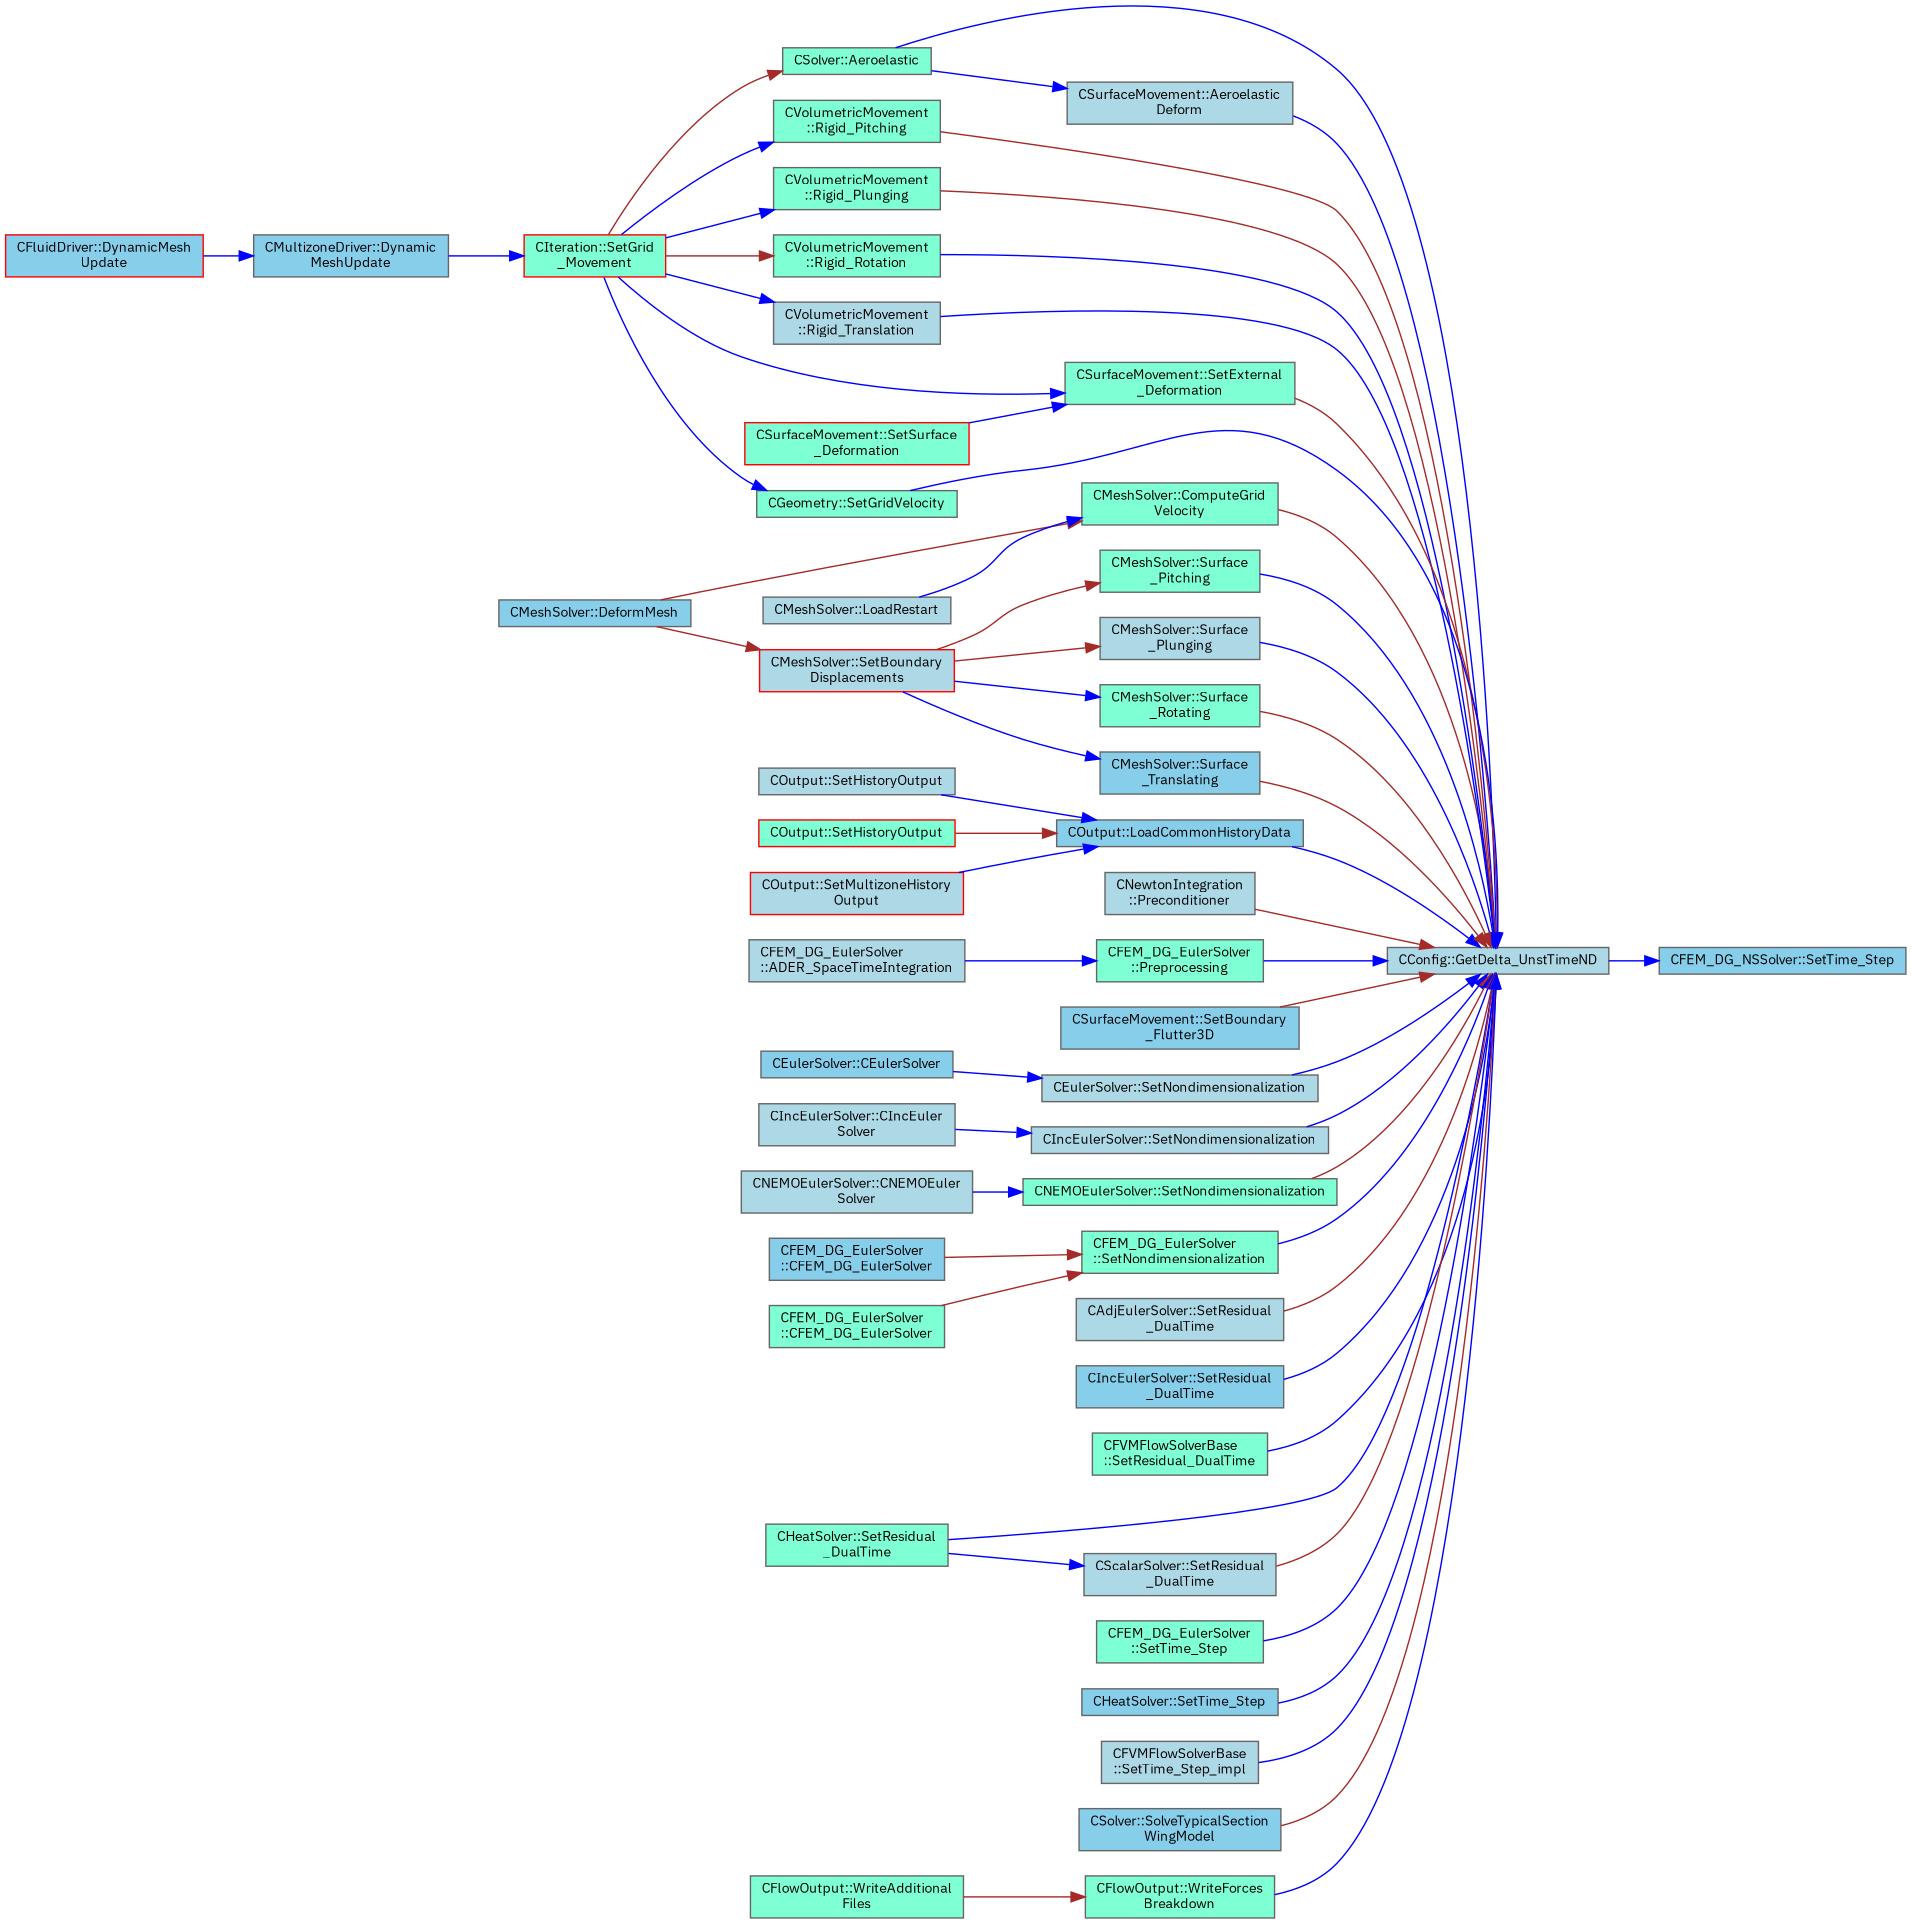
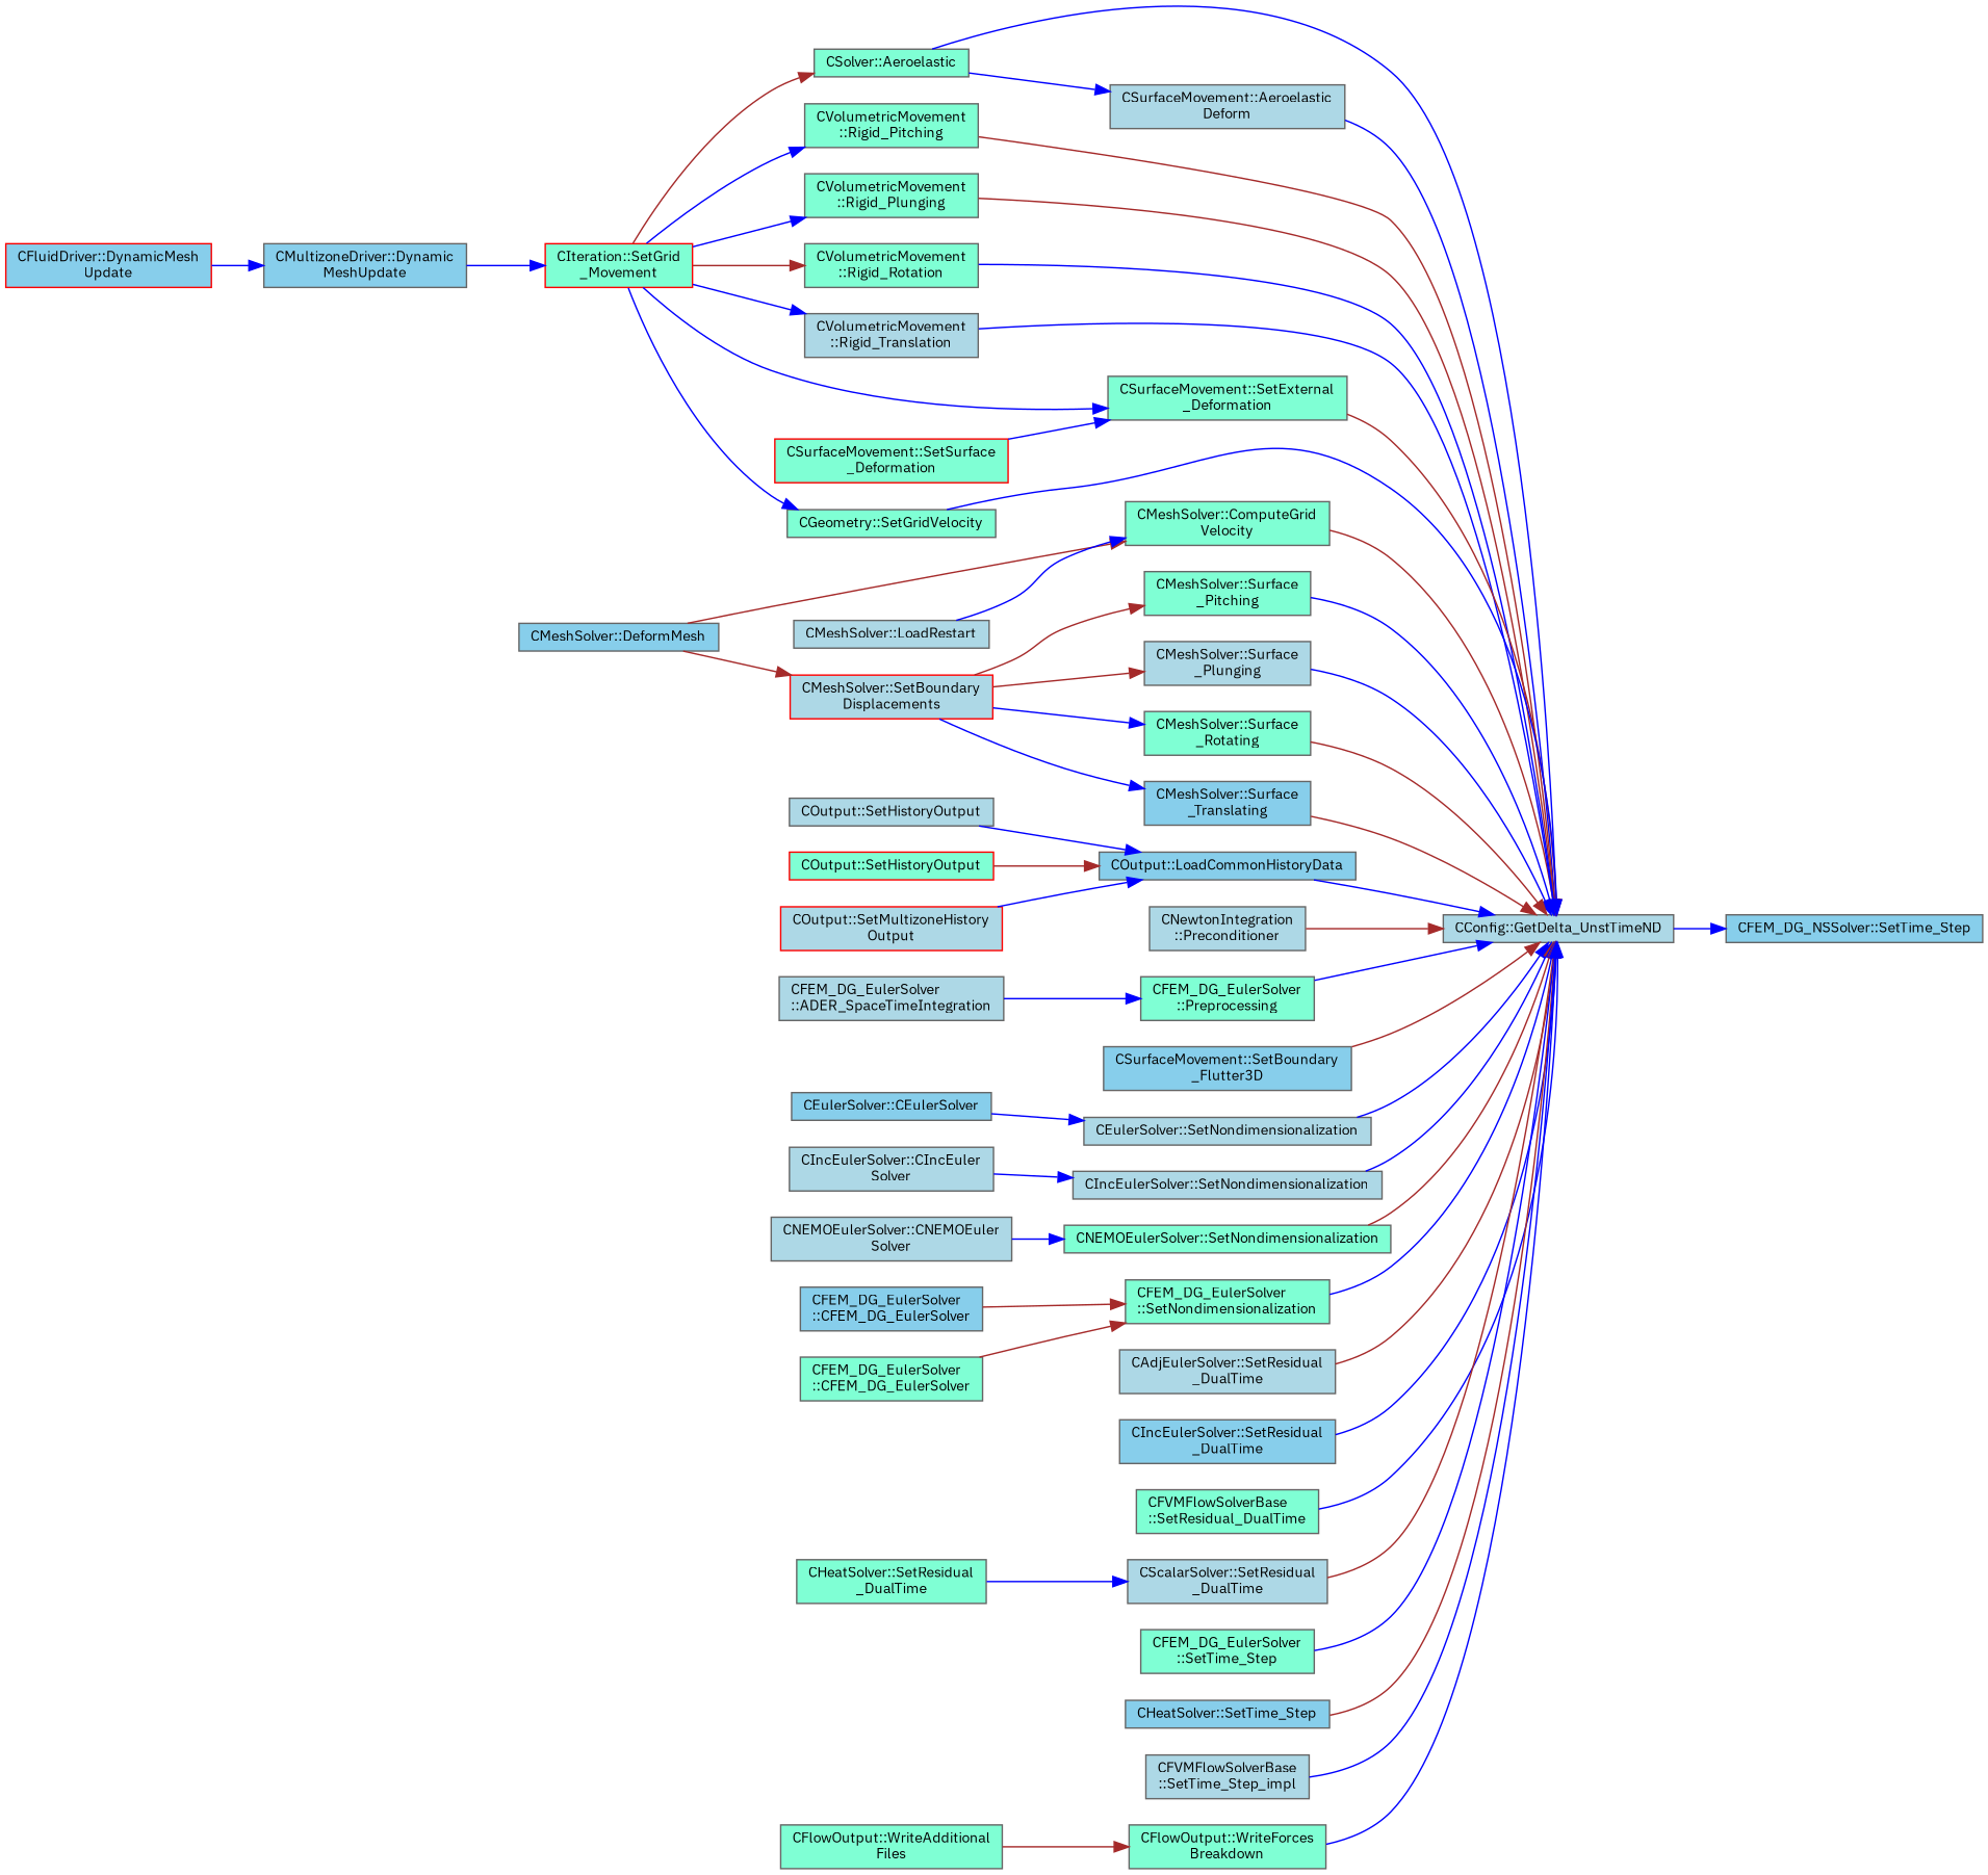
  digraph {
    fontname="IBM Plex Sans"
    rankdir=RL
    node [color=grey40 fillcolor=aquamarine fontname="IBM Plex Sans" fontsize=10 shape=box style=filled]
    edge [color=blue dir=back fontname="IBM Plex Sans" fontsize=10 labelfontname=Helvetica labelfontsize=10 style=solid]
    n1 [color=gray40 fillcolor=lightblue fontcolor=black height=0.2 label="CConfig::GetDelta_UnstTimeND" width=0.4]
    n2 [height=0.2 label="CSolver::Aeroelastic" width=0.4]
    n3 [fillcolor=lightblue height=0.2 label="CSurfaceMovement::Aeroelastic\lDeform" width=0.4]
    n4 [height=0.2 label="CMeshSolver::ComputeGrid\lVelocity" width=0.4]
    n5 [fillcolor=skyblue height=0.2 label="COutput::LoadCommonHistoryData" width=0.4]
    n6 [fillcolor=lightblue height=0.2 label="CNewtonIntegration\l::Preconditioner" width=0.4]
    n7 [height=0.2 label="CFEM_DG_EulerSolver\l::Preprocessing" width=0.4]
    n8 [height=0.2 label="CVolumetricMovement\l::Rigid_Pitching" width=0.4]
    n9 [height=0.2 label="CVolumetricMovement\l::Rigid_Plunging" width=0.4]
    n10 [height=0.2 label="CVolumetricMovement\l::Rigid_Rotation" width=0.4]
    n11 [fillcolor=lightblue height=0.2 label="CVolumetricMovement\l::Rigid_Translation" width=0.4]
    n12 [fillcolor=skyblue height=0.2 label="CSurfaceMovement::SetBoundary\l_Flutter3D" width=0.4]
    n13 [height=0.2 label="CSurfaceMovement::SetExternal\l_Deformation" width=0.4]
    n14 [height=0.2 label="CGeometry::SetGridVelocity" width=0.4]
    n15 [fillcolor=lightblue height=0.2 label="CEulerSolver::SetNondimensionalization" width=0.4]
    n16 [fillcolor=lightblue height=0.2 label="CIncEulerSolver::SetNondimensionalization" width=0.4]
    n17 [height=0.2 label="CNEMOEulerSolver::SetNondimensionalization" width=0.4]
    n18 [height=0.2 label="CFEM_DG_EulerSolver\l::SetNondimensionalization" width=0.4]
    n19 [fillcolor=lightblue height=0.2 label="CAdjEulerSolver::SetResidual\l_DualTime" width=0.4]
    n20 [fillcolor=skyblue height=0.2 label="CIncEulerSolver::SetResidual\l_DualTime" width=0.4]
    n21 [height=0.2 label="CFVMFlowSolverBase\l::SetResidual_DualTime" width=0.4]
    n22 [height=0.2 label="CHeatSolver::SetResidual\l_DualTime" width=0.4]
    n23 [fillcolor=lightblue height=0.2 label="CScalarSolver::SetResidual\l_DualTime" width=0.4]
    n24 [height=0.2 label="CFEM_DG_EulerSolver\l::SetTime_Step" width=0.4]
    n25 [fillcolor=skyblue height=0.2 label="CHeatSolver::SetTime_Step" width=0.4]
    n26 [fillcolor=lightblue height=0.2 label="CFVMFlowSolverBase\l::SetTime_Step_impl" width=0.4]
-   n27 [fillcolor=skyblue height=0.2 label="CSolver::SolveTypicalSection\lWingModel" width=0.4]
    n28 [height=0.2 label="CMeshSolver::Surface\l_Pitching" width=0.4]
    n29 [fillcolor=lightblue height=0.2 label="CMeshSolver::Surface\l_Plunging" width=0.4]
    n30 [height=0.2 label="CMeshSolver::Surface\l_Rotating" width=0.4]
    n31 [fillcolor=skyblue height=0.2 label="CMeshSolver::Surface\l_Translating" width=0.4]
    n32 [height=0.2 label="CFlowOutput::WriteForces\lBreakdown" width=0.4]
    n33 [color=red height=0.2 label="CIteration::SetGrid\l_Movement" width=0.4]
    n34 [fillcolor=skyblue height=0.2 label="CMeshSolver::DeformMesh" width=0.4]
    n35 [fillcolor=lightblue height=0.2 label="CMeshSolver::LoadRestart" width=0.4]
    n36 [fillcolor=lightblue height=0.2 label="COutput::SetHistoryOutput" width=0.4]
    n37 [color=red height=0.2 label="COutput::SetHistoryOutput" width=0.4]
    n38 [color=red fillcolor=lightblue height=0.2 label="COutput::SetMultizoneHistory\lOutput" width=0.4]
    n39 [fillcolor=lightblue height=0.2 label="CFEM_DG_EulerSolver\l::ADER_SpaceTimeIntegration" width=0.4]
    n40 [color=red height=0.2 label="CSurfaceMovement::SetSurface\l_Deformation" width=0.4]
    n41 [fillcolor=skyblue height=0.2 label="CEulerSolver::CEulerSolver" width=0.4]
    n42 [fillcolor=lightblue height=0.2 label="CIncEulerSolver::CIncEuler\lSolver" width=0.4]
    n43 [fillcolor=lightblue height=0.2 label="CNEMOEulerSolver::CNEMOEuler\lSolver" width=0.4]
    n44 [fillcolor=skyblue height=0.2 label="CFEM_DG_EulerSolver\l::CFEM_DG_EulerSolver" width=0.4]
    n45 [height=0.2 label="CFEM_DG_EulerSolver\l::CFEM_DG_EulerSolver" width=0.4]
    n46 [fillcolor=skyblue height=0.2 label="CFEM_DG_NSSolver::SetTime_Step" width=0.4]
    n47 [color=red fillcolor=lightblue height=0.2 label="CMeshSolver::SetBoundary\lDisplacements" width=0.4]
    n48 [height=0.2 label="CFlowOutput::WriteAdditional\lFiles" width=0.4]
    n49 [fillcolor=skyblue height=0.2 label="CMultizoneDriver::Dynamic\lMeshUpdate" width=0.4]
    n50 [color=red fillcolor=skyblue height=0.2 label="CFluidDriver::DynamicMesh\lUpdate" width=0.4]
    n1 -> n2
    n1 -> n3
    n1 -> n4 [color=brown]
    n1 -> n5
    n1 -> n6 [color=brown]
    n1 -> n7
    n1 -> n8 [color=brown]
    n1 -> n9 [color=brown]
    n1 -> n10
    n1 -> n11
    n1 -> n12 [color=brown]
    n1 -> n13 [color=brown]
    n1 -> n14
    n1 -> n15
    n1 -> n16
    n1 -> n17 [color=brown]
    n1 -> n18
    n1 -> n19 [color=brown]
    n1 -> n20
    n1 -> n21
-   n1 -> n22
    n1 -> n23 [color=brown]
    n1 -> n24
-   n1 -> n25
+   n1 -> n25 [color=brown]
    n1 -> n26
-   n1 -> n27 [color=brown]
    n1 -> n28
    n1 -> n29
    n1 -> n30 [color=brown]
    n1 -> n31 [color=brown]
    n1 -> n32
    n2 -> n33 [color=brown]
    n3 -> n2
    n4 -> n34 [color=brown]
    n4 -> n35
    n5 -> n36
    n5 -> n37 [color=brown]
    n5 -> n38
    n7 -> n39
    n8 -> n33
    n9 -> n33
    n10 -> n33 [color=brown]
    n11 -> n33
    n13 -> n33
    n13 -> n40
    n14 -> n33
    n15 -> n41
    n16 -> n42
    n17 -> n43
    n18 -> n44 [color=brown]
    n18 -> n45 [color=brown]
    n23 -> n22
    n28 -> n47 [color=brown]
    n29 -> n47 [color=brown]
    n30 -> n47
    n31 -> n47
    n32 -> n48 [color=brown]
    n33 -> n49
    n46 -> n1
    n47 -> n34 [color=brown]
    n49 -> n50
  }
